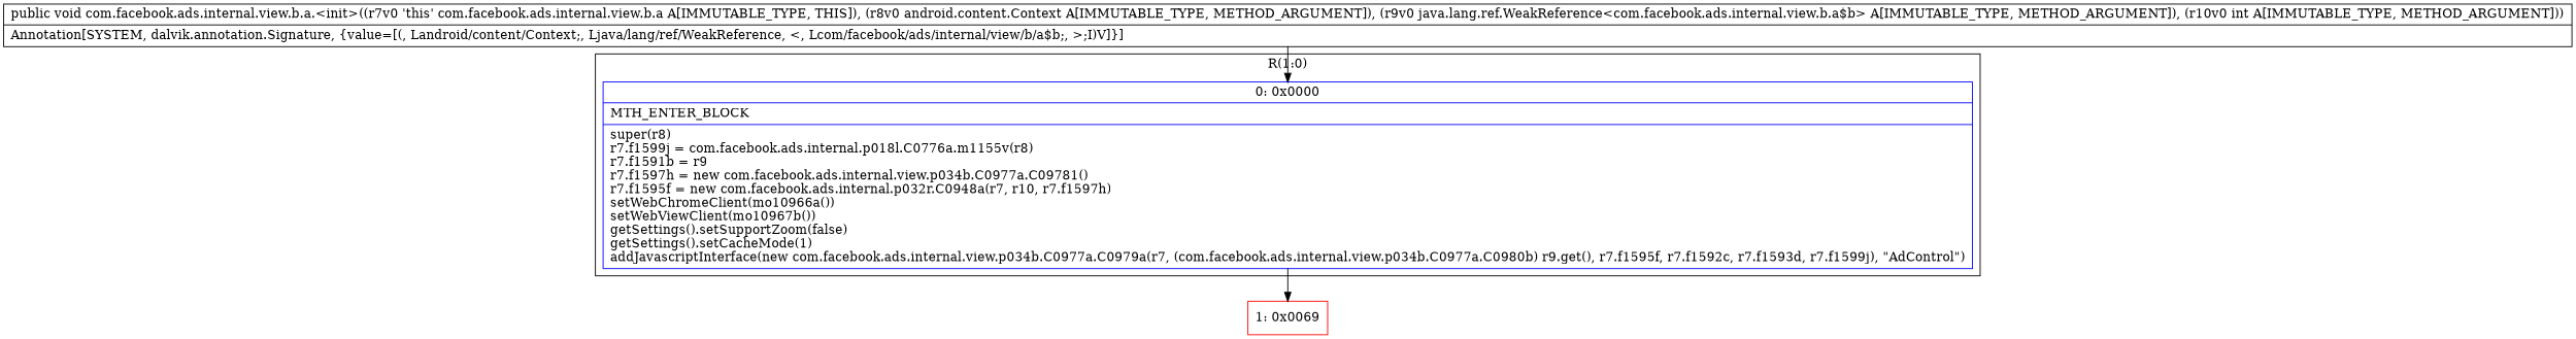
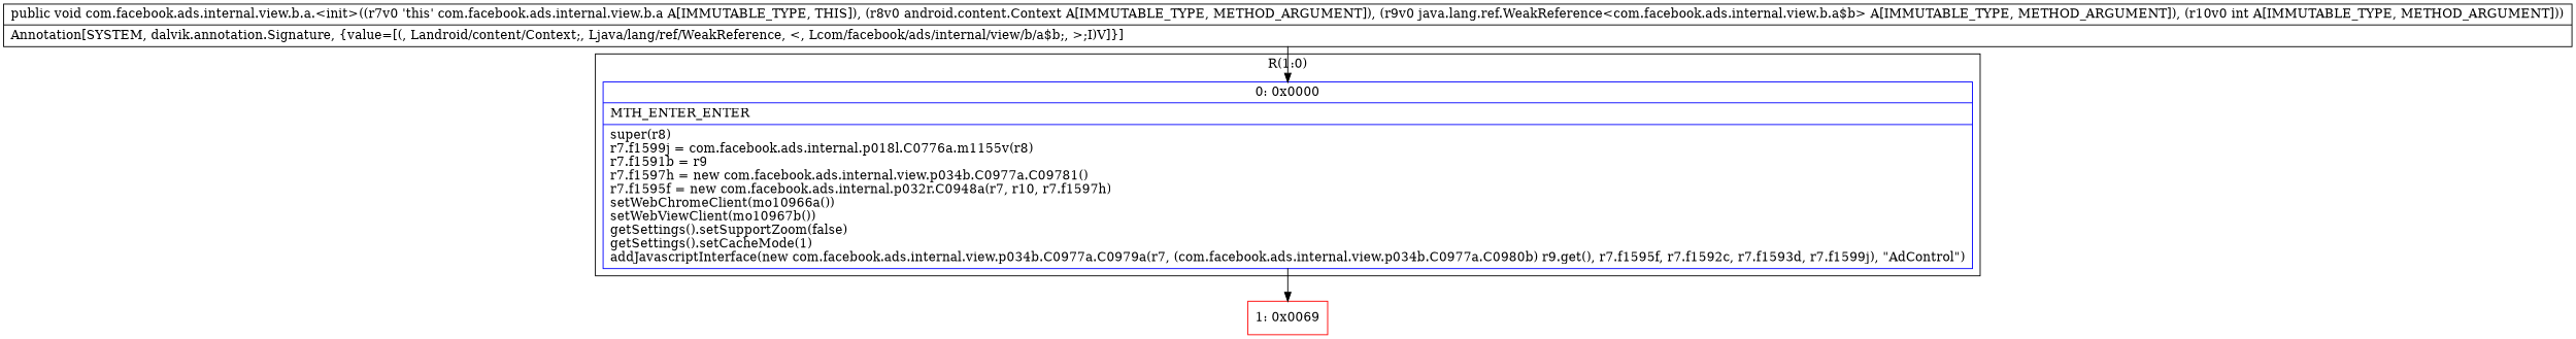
  digraph {
    node [shape=record]
-   n1 [color=blue label="{0\:\ 0x0000|MTH_ENTER_BLOCK\l|super(r8)\lr7.f1599j = com.facebook.ads.internal.p018l.C0776a.m1155v(r8)\lr7.f1591b = r9\lr7.f1597h = new com.facebook.ads.internal.view.p034b.C0977a.C09781()\lr7.f1595f = new com.facebook.ads.internal.p032r.C0948a(r7, r10, r7.f1597h)\lsetWebChromeClient(mo10966a())\lsetWebViewClient(mo10967b())\lgetSettings().setSupportZoom(false)\lgetSettings().setCacheMode(1)\laddJavascriptInterface(new com.facebook.ads.internal.view.p034b.C0977a.C0979a(r7, (com.facebook.ads.internal.view.p034b.C0977a.C0980b) r9.get(), r7.f1595f, r7.f1592c, r7.f1593d, r7.f1599j), \"AdControl\")\l}"]
+   n1 [color=blue label="{0\:\ 0x0000|MTH_ENTER_ENTER\l|super(r8)\lr7.f1599j = com.facebook.ads.internal.p018l.C0776a.m1155v(r8)\lr7.f1591b = r9\lr7.f1597h = new com.facebook.ads.internal.view.p034b.C0977a.C09781()\lr7.f1595f = new com.facebook.ads.internal.p032r.C0948a(r7, r10, r7.f1597h)\lsetWebChromeClient(mo10966a())\lsetWebViewClient(mo10967b())\lgetSettings().setSupportZoom(false)\lgetSettings().setCacheMode(1)\laddJavascriptInterface(new com.facebook.ads.internal.view.p034b.C0977a.C0979a(r7, (com.facebook.ads.internal.view.p034b.C0977a.C0980b) r9.get(), r7.f1595f, r7.f1592c, r7.f1593d, r7.f1599j), \"AdControl\")\l}"]
    n2 [color=red label="{1\:\ 0x0069}"]
    n3 [label="{public void com.facebook.ads.internal.view.b.a.\<init\>((r7v0 'this' com.facebook.ads.internal.view.b.a A[IMMUTABLE_TYPE, THIS]), (r8v0 android.content.Context A[IMMUTABLE_TYPE, METHOD_ARGUMENT]), (r9v0 java.lang.ref.WeakReference\<com.facebook.ads.internal.view.b.a$b\> A[IMMUTABLE_TYPE, METHOD_ARGUMENT]), (r10v0 int A[IMMUTABLE_TYPE, METHOD_ARGUMENT]))  | Annotation[SYSTEM, dalvik.annotation.Signature, \{value=[(, Landroid\/content\/Context;, Ljava\/lang\/ref\/WeakReference, \<, Lcom\/facebook\/ads\/internal\/view\/b\/a$b;, \>;I)V]\}]\l}"]
    subgraph cluster_1 {
      label="R(1:0)"
      n1
    }
    n1 -> n2
    n3 -> n1
  }
